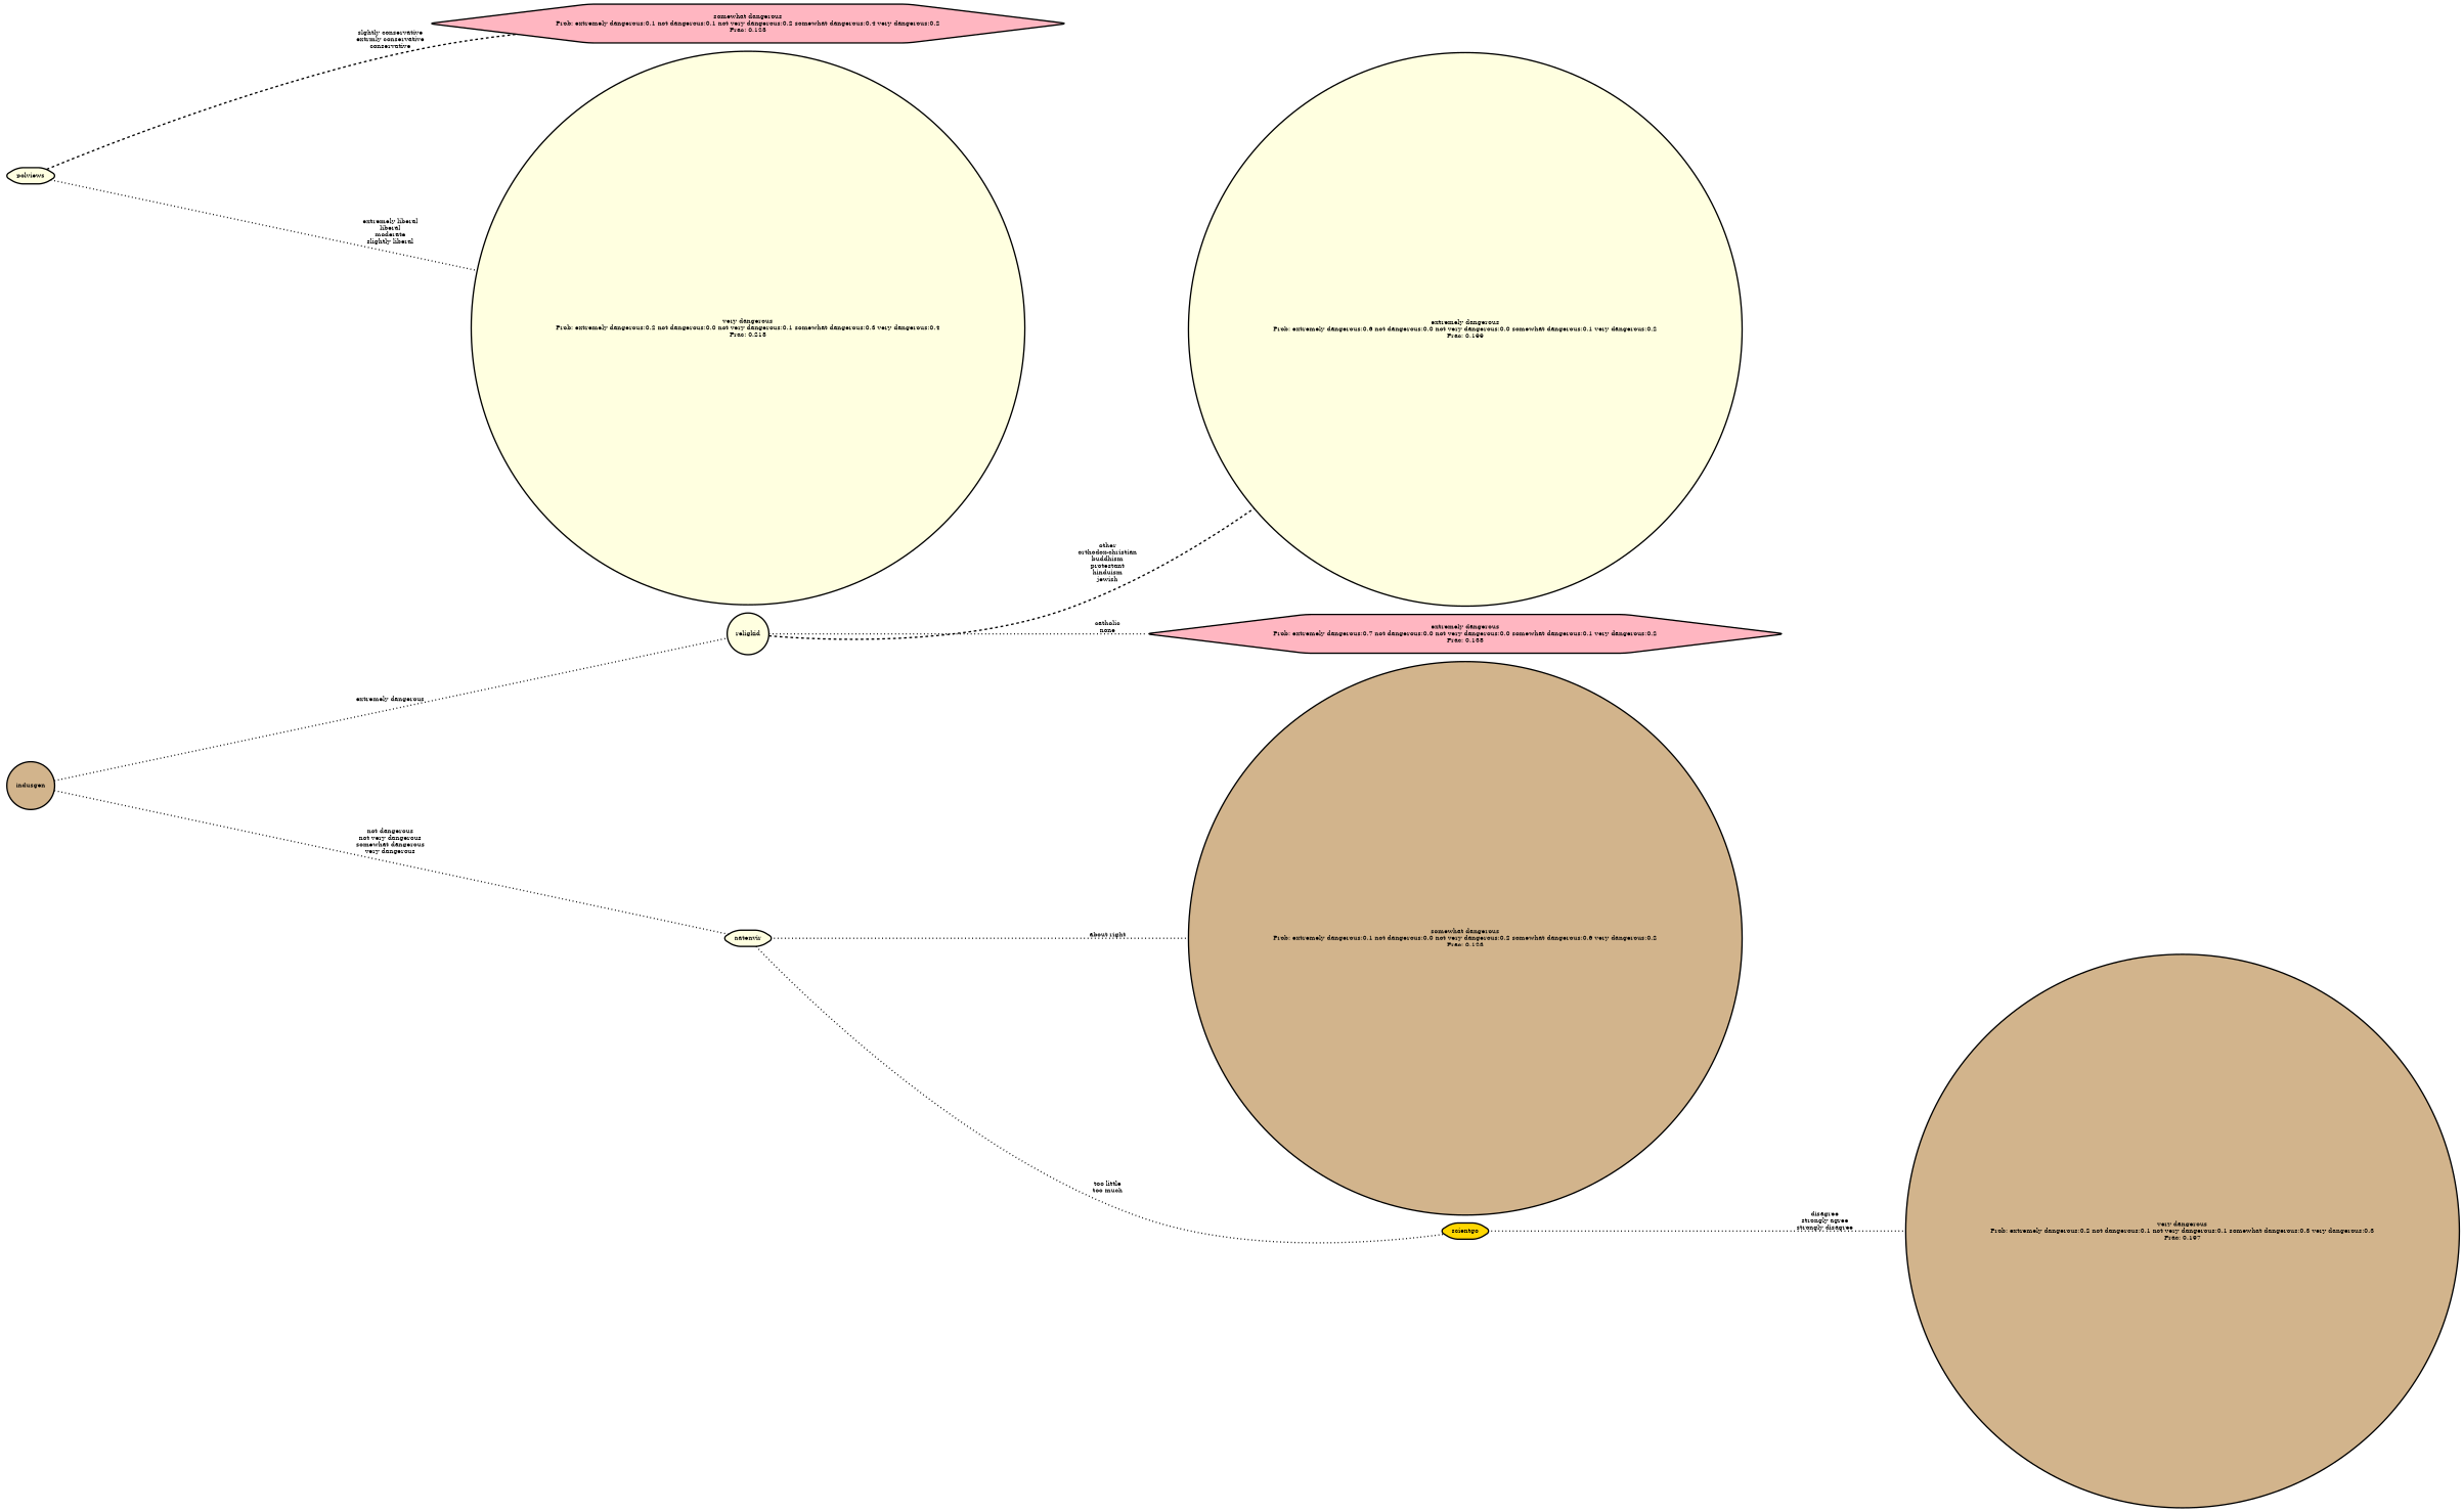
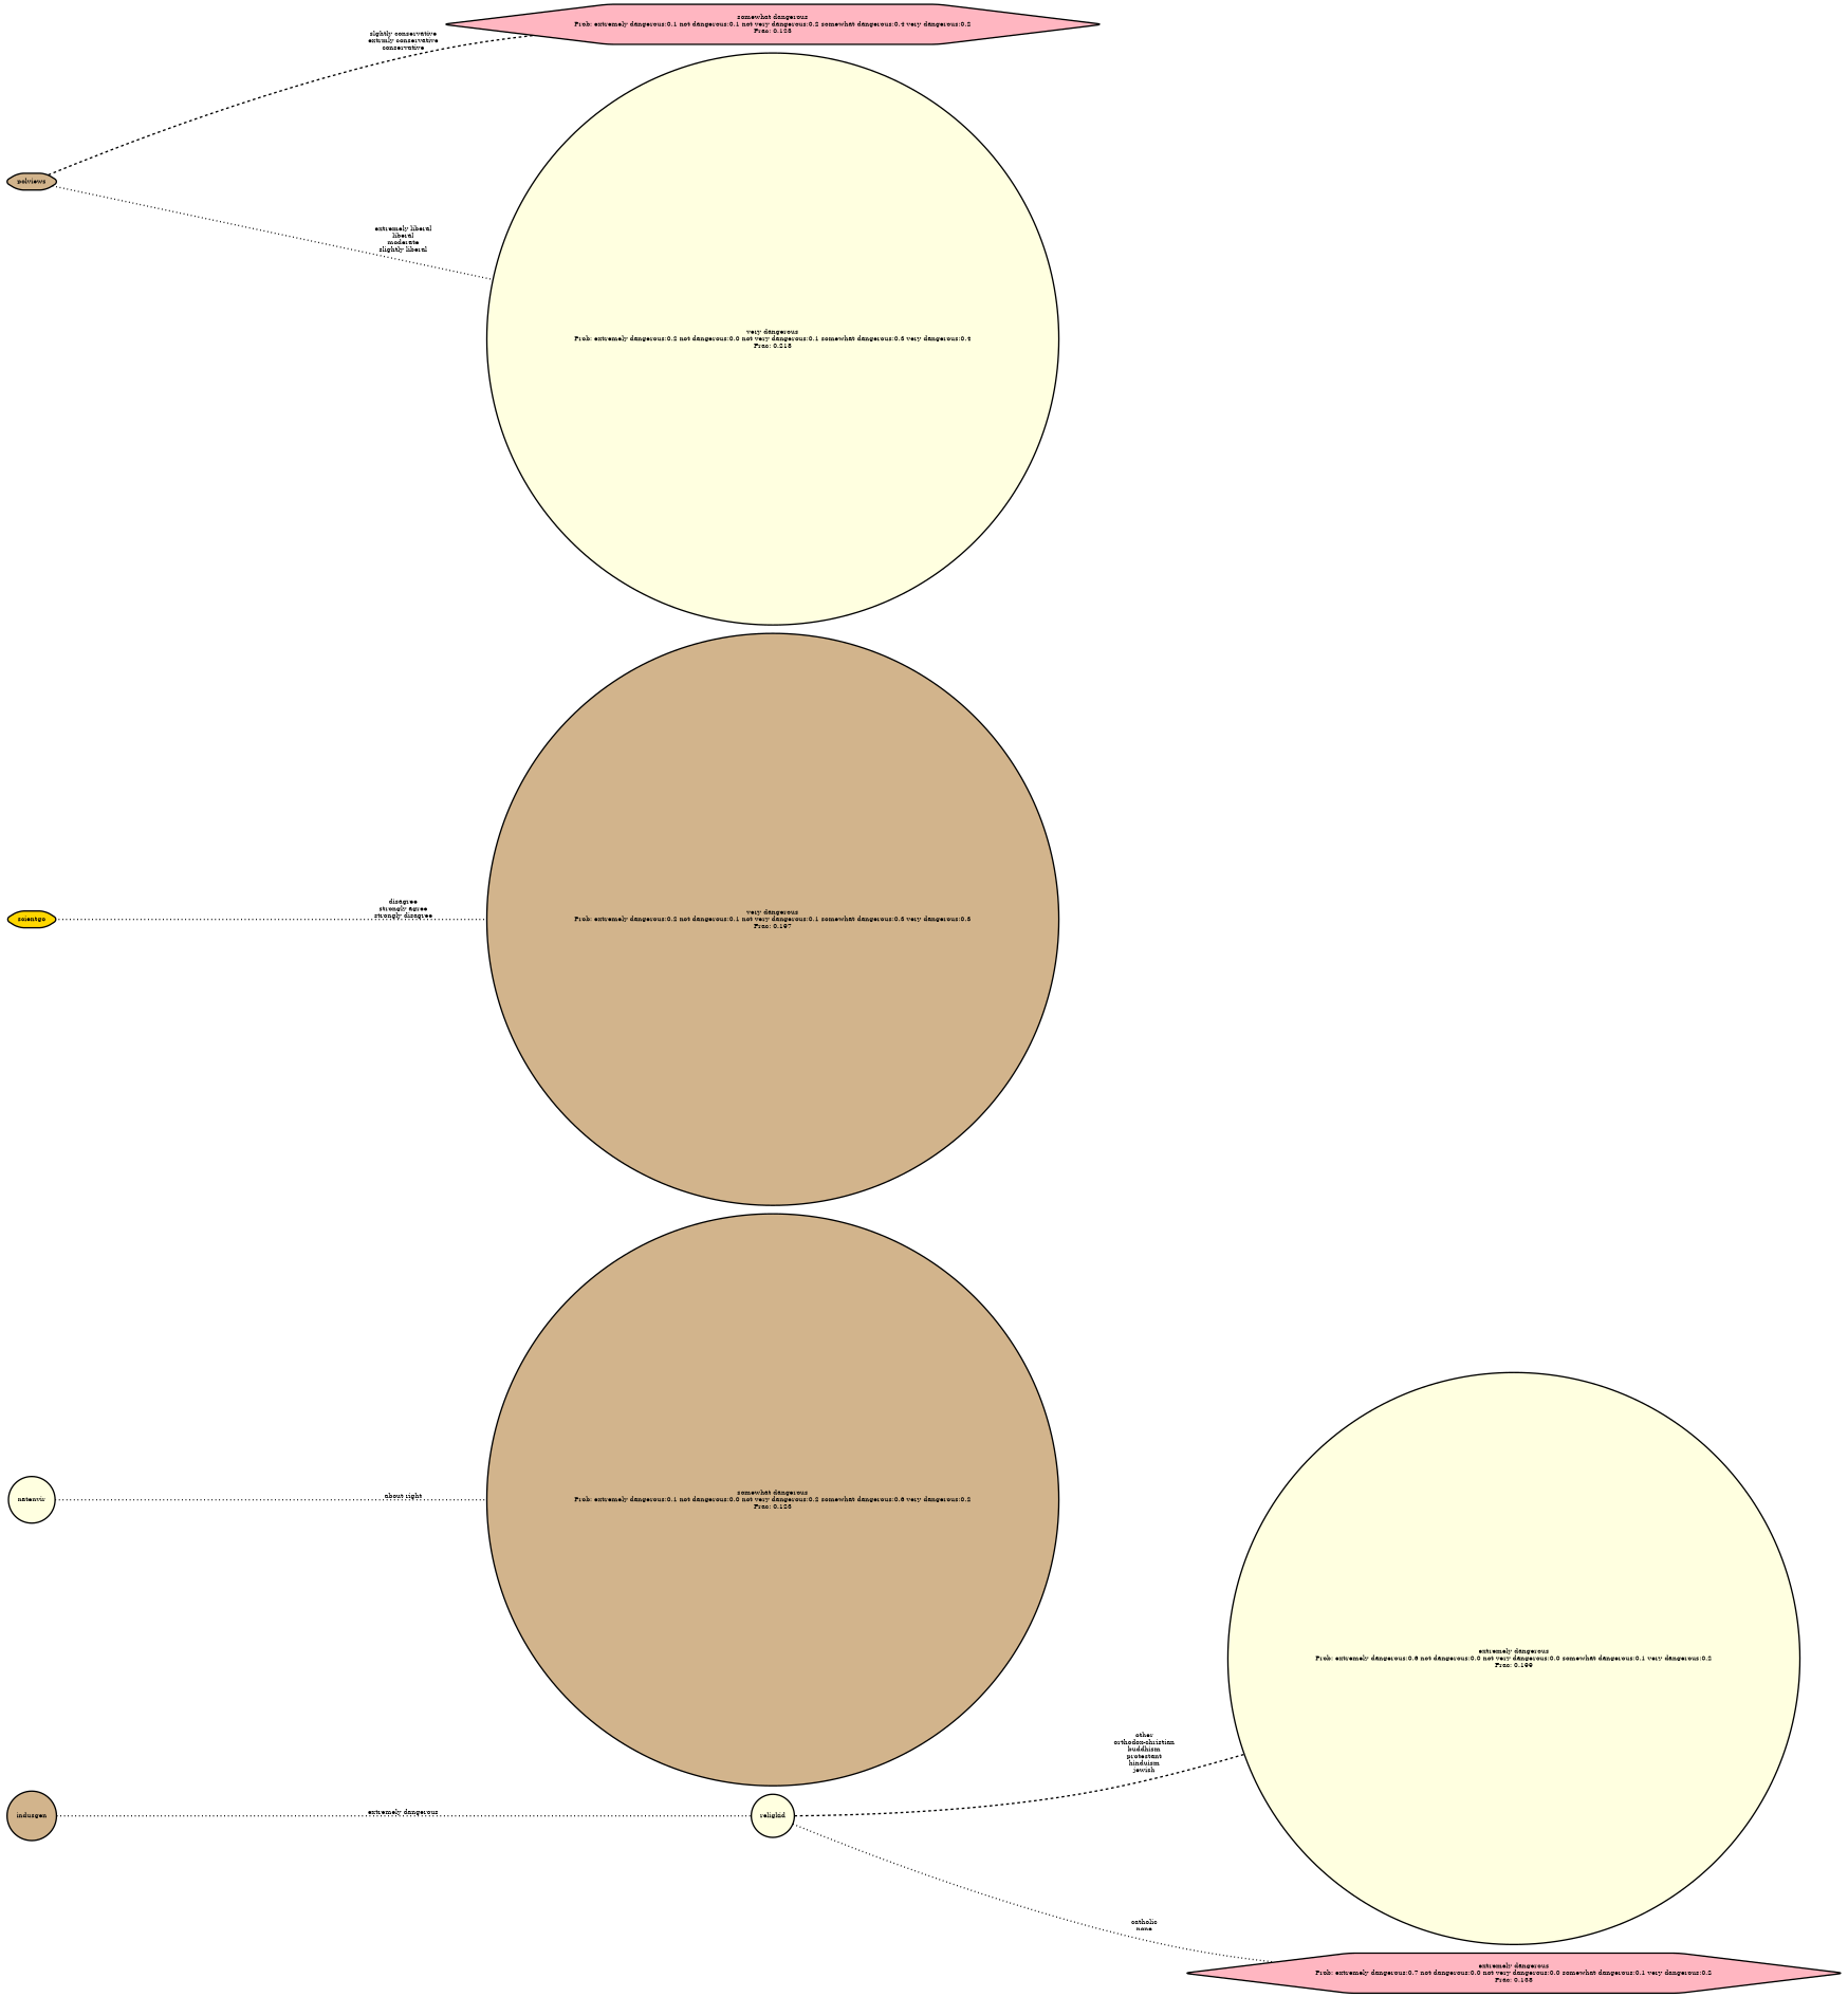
  graph {
    fontname="DejaVu Serif"
    rankdir=LR
    ranksep="0 equally"
    splines=straight
    node [color=black fillcolor=lightyellow fontcolor=black fontname="DejaVu Serif" penwidth=3 shape=circle style="filled, rounded"]
    edge [color=black fontname="DejaVu Serif" penwidth=3 style=dotted]
    n1 [label="extremely dangerous\nProb: extremely dangerous:0.6 not dangerous:0.0 not very dangerous:0.0 somewhat dangerous:0.1 very dangerous:0.2\nFrac: 0.199"]
    n2 [label=religkid]
    n3 [fillcolor=lightpink label="extremely dangerous\nProb: extremely dangerous:0.7 not dangerous:0.0 not very dangerous:0.0 somewhat dangerous:0.1 very dangerous:0.2\nFrac: 0.138" shape=hexagon]
    n4 [fillcolor=tan label=indusgen]
-   n5 [label=natenvir shape=hexagon]
+   n5 [label=natenvir]
    n6 [fillcolor=tan label="somewhat dangerous\nProb: extremely dangerous:0.1 not dangerous:0.0 not very dangerous:0.2 somewhat dangerous:0.6 very dangerous:0.2\nFrac: 0.123"]
    n7 [fillcolor=gold label=scientgo shape=hexagon]
    n8 [fillcolor=tan label="very dangerous\nProb: extremely dangerous:0.2 not dangerous:0.1 not very dangerous:0.1 somewhat dangerous:0.3 very dangerous:0.3\nFrac: 0.197"]
    n9 [fillcolor=lightpink label="somewhat dangerous\nProb: extremely dangerous:0.1 not dangerous:0.1 not very dangerous:0.2 somewhat dangerous:0.4 very dangerous:0.2\nFrac: 0.125" shape=hexagon]
-   n10 [label=polviews shape=hexagon]
+   n10 [fillcolor=tan label=polviews shape=hexagon]
    n11 [label="very dangerous\nProb: extremely dangerous:0.2 not dangerous:0.0 not very dangerous:0.1 somewhat dangerous:0.3 very dangerous:0.4\nFrac: 0.218"]
    subgraph sub_1 {
      rank=same
    }
    n2 -- n1 [label=" other\n orthodox-christian\n buddhism\n protestant\n hinduism\n jewish" style=dashed]
    n2 -- n3 [label=" catholic\n none"]
    n4 -- n2 [label=" extremely dangerous"]
-   n4 -- n5 [label=" not dangerous\n not very dangerous\n somewhat dangerous\n very dangerous"]
    n5 -- n6 [label=" about right"]
-   n5 -- n7 [label=" too little\n too much"]
    n7 -- n8 [label=" disagree\n strongly agree\n strongly disagree"]
    n10 -- n9 [label=" slghtly conservative\n extrmly conservative\n conservative" style=dashed]
    n10 -- n11 [label=" extremely liberal\n liberal\n moderate\n slightly liberal"]
  }
